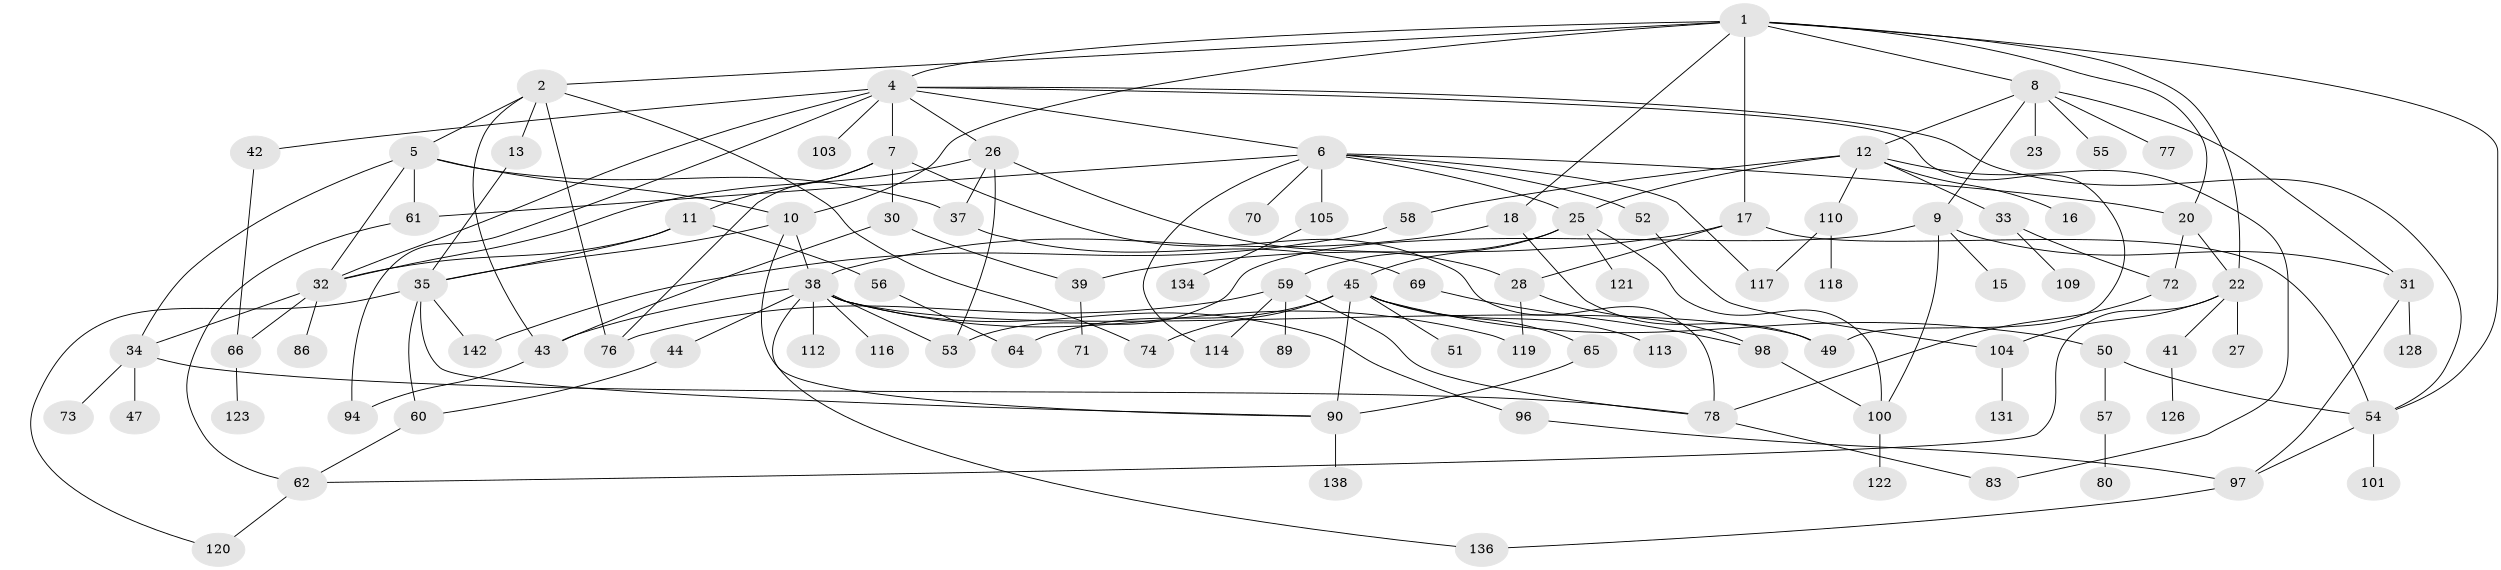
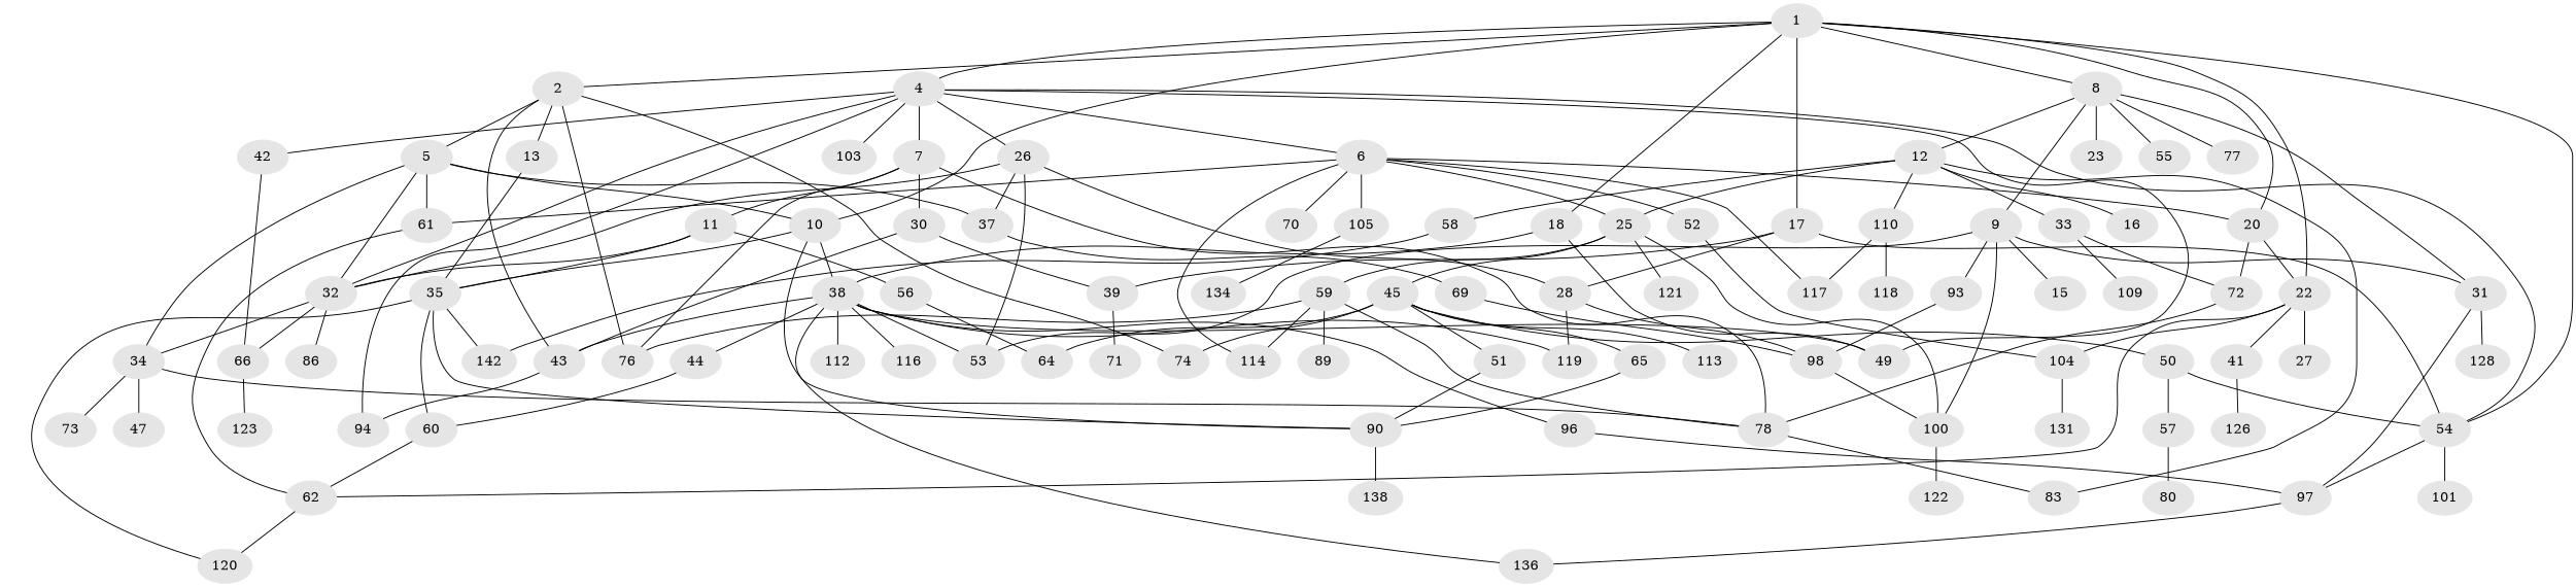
  graph {
    node [color=gray90 style=filled]
    1 [super="+3"]
    2 [super="+29"]
    4 [super="+102"]
    8 [super="+40"]
    10 [super="+14"]
    17
    18
    20 [super="+36"]
    22 [super="+99"]
    54 [super="+82"]
    5 [super="+85"]
    13
    43 [super="+144"]
    74
    76
    6 [super="+19"]
    7 [super="+24"]
    26 [super="+95"]
    32 [super="+67"]
    42
    49 [super="+132"]
    94
    103
    9 [super="+91"]
    12 [super="+21"]
    23 [super="+81"]
    31 [super="+125"]
    55
    77
    35 [super="+108"]
    38 [super="+84"]
    90 [super="+111"]
    28 [super="+137"]
    39 [super="+124"]
    72 [super="+92"]
    27 [super="+127"]
    41 [super="+48"]
    62 [super="+129"]
    104 [super="+135"]
    97 [super="+106"]
    101
    34 [super="+68"]
    37
    61
    25 [super="+63"]
    52
    70 [super="+83"]
    114 [super="+139"]
    117
    105 [super="+130"]
    11
    30 [super="+46"]
    78 [super="+79"]
    53
    66
    86
    47
    73
    69 [super="+115"]
    100
    45 [super="+107"]
    59 [super="+141"]
    121
    56
    n65 [label=83]
    15
+   93
    16
    33
    58
    110
    128
    98 [super="+133"]
    122
    60 [super="+140"]
    120
    142
    119
    44
    96
    112
    116
    136
    138
    64
    109
    118
    71
    126
    131
    50
    51 [super="+75"]
    65
    113
    89
    134 [super="+143"]
    123
    57 [super="+88"]
    80
    1 -- 2
    1 -- 4
    1 -- 8
    1 -- 10
    1 -- 17
    1 -- 18
    1 -- 20
    1 -- 22
    1 -- 54
    2 -- 5
    2 -- 13
    2 -- 43
    2 -- 74
    2 -- 76
    4 -- 54
    4 -- 6
    4 -- 7
    4 -- 26
    4 -- 32
    4 -- 42
    4 -- 49
    4 -- 94
    4 -- 103
    8 -- 9
    8 -- 12
    8 -- 23
    8 -- 31
    8 -- 55
    8 -- 77
    10 -- 35
    10 -- 38
    10 -- 90
    17 -- 54
    17 -- 28
    17 -- 39
    18 -- 49
    18 -- 38
    20 -- 22
    20 -- 72
    22 -- 27
    22 -- 41
    22 -- 62
    22 -- 104
    54 -- 97
    54 -- 101
    5 -- 10
    5 -- 32
    5 -- 34
    5 -- 37
    5 -- 61
    13 -- 35
    43 -- 94
    6 -- 20
    6 -- 61
    6 -- 25
    6 -- 52
    6 -- 70
    6 -- 114
    6 -- 117
    6 -- 105
    7 -- 76
    7 -- 11
    7 -- 30
    7 -- 78
    26 -- 32
    26 -- 28
    26 -- 37
    26 -- 53
    32 -- 34
    32 -- 66
    32 -- 86
    42 -- 66
    9 -- 31
    9 -- 53
    9 -- 100
    9 -- 15
+   9 -- 93
    12 -- 25
    12 -- n65
    12 -- 16
    12 -- 33
    12 -- 58
    12 -- 110
    31 -- 97
    31 -- 128
    35 -- 90
    35 -- 60
    35 -- 120
    35 -- 142
    38 -- 43
    38 -- 49
    38 -- 53
    38 -- 119
    38 -- 44
    38 -- 96
    38 -- 112
    38 -- 116
    38 -- 136
    90 -- 138
    28 -- 98
    28 -- 119
    39 -- 71
    72 -- 78
    41 -- 126
    62 -- 120
    104 -- 131
    97 -- 136
    34 -- 78
    34 -- 47
    34 -- 73
    37 -- 69
    61 -- 62
    25 -- 100
    25 -- 45
    25 -- 59
    25 -- 121
    52 -- 104
    105 -- 134
    11 -- 32
    11 -- 35
    11 -- 56
    30 -- 43 [weight=2]
    30 -- 39
    78 -- n65
    66 -- 123
    69 -- 98 [weight=2]
    100 -- 122
    45 -- 74
    45 -- 64
    45 -- 50
    45 -- 51
    45 -- 65
    45 -- 113
    59 -- 76
    59 -- 114
    59 -- 78
    59 -- 89
    56 -- 64
+   93 -- 98
    33 -- 72
    33 -- 109
    58 -- 142
    110 -- 117
    110 -- 118
    98 -- 100
    60 -- 62
    44 -- 60
    96 -- 97
    50 -- 54
    50 -- 57
-   45 -- 90
+   51 -- 90
    65 -- 90
    57 -- 80
  }
